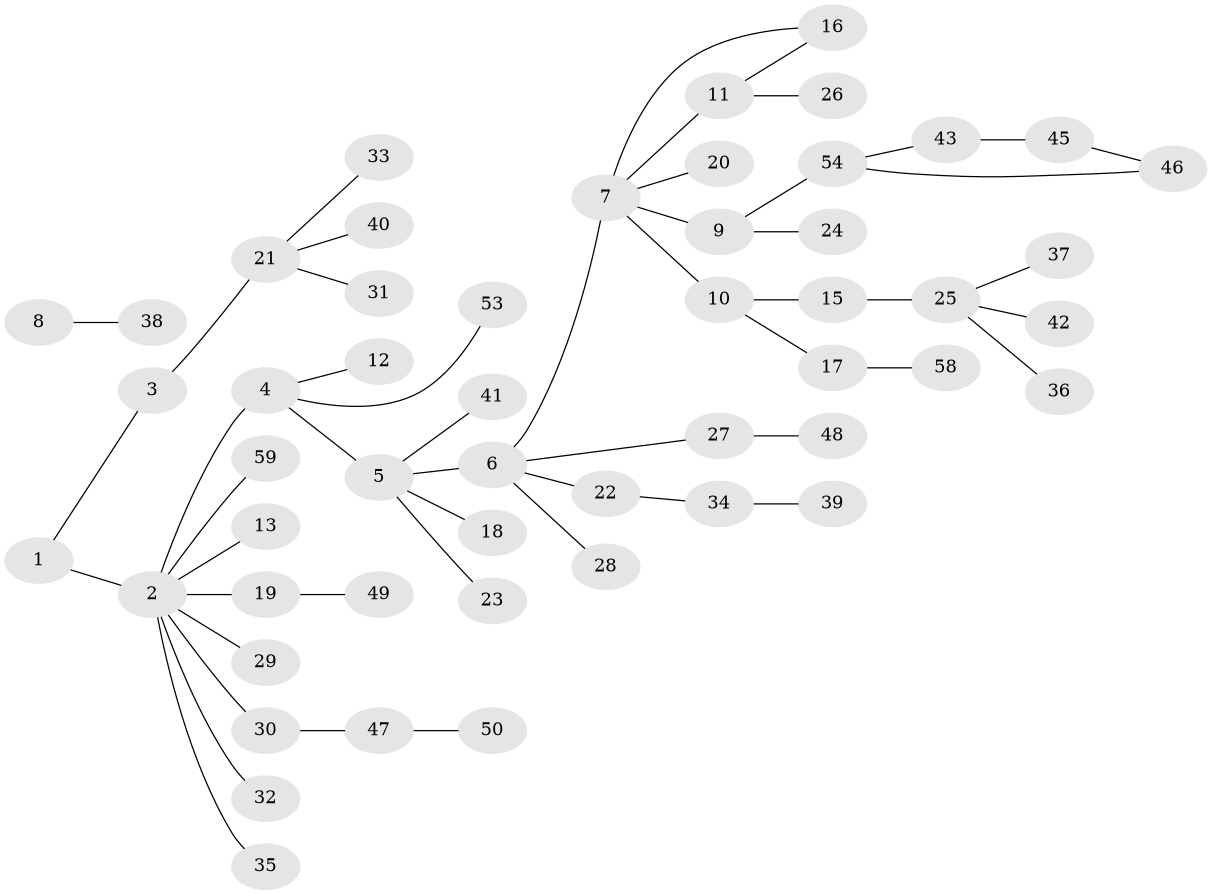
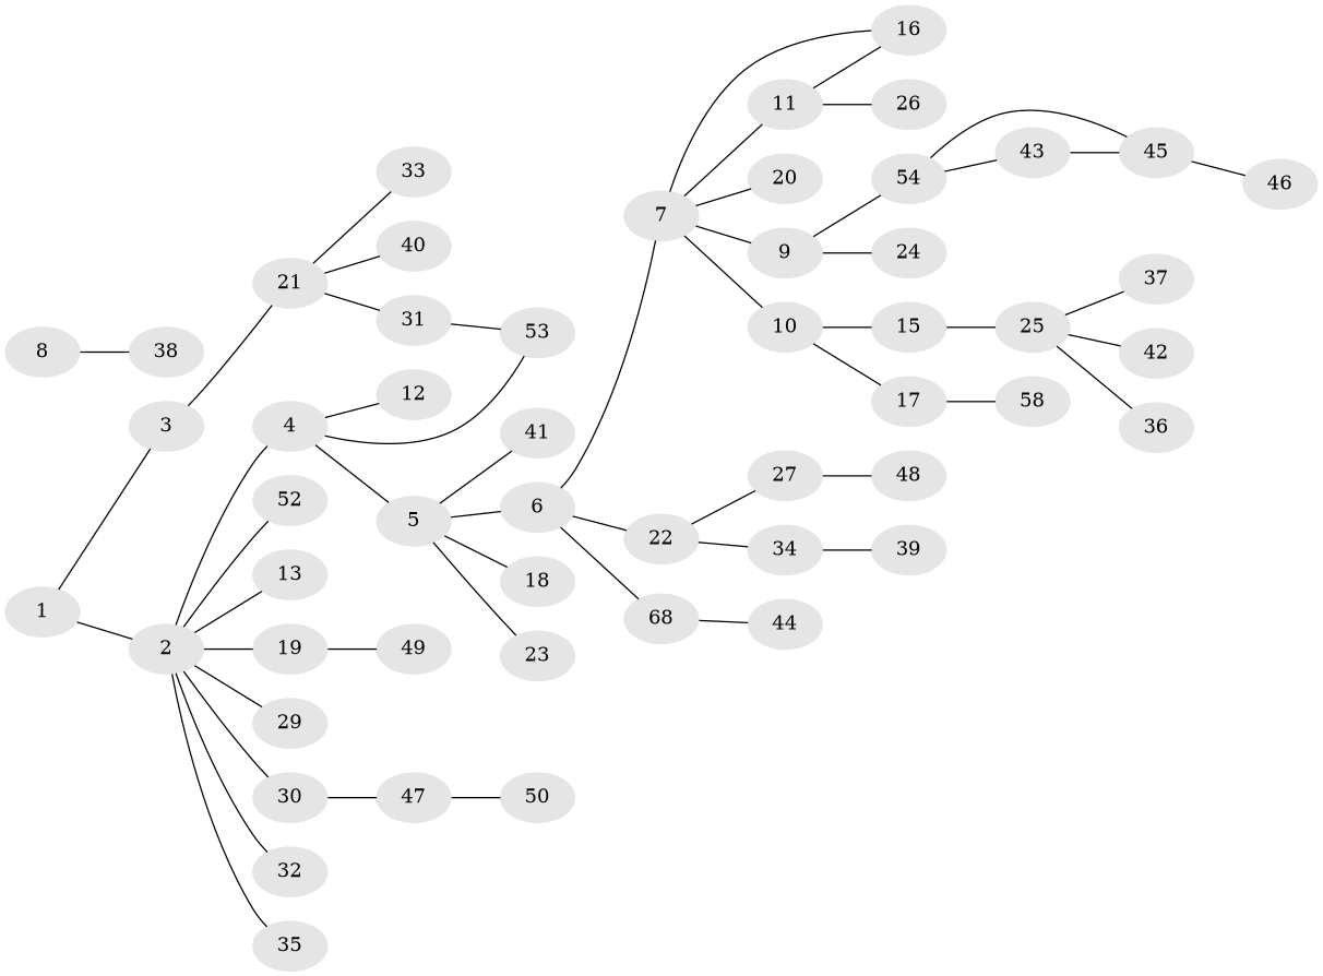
  graph {
    rankdir=LR
    node [color=gray90 style=filled]
    1
    2
    3
    4
    13
    19
    29
    30
    32
    35
-   52 [label=59]
+   52
    21
    5
    12
    53
    49
    47
    31
    33
    40
    6
    18
    23
    41
    7
    22
-   28
+   28 [label=68]
    9
    10
    11
    20
    16
    27
    34
+   44
    8
    38
    n38 [label=54]
    24
    15
    17
    26
    43
    46
    25
    n46 [label=58]
    45
    36
    37
    42
    48
    39
    50
    1 -- 2
    1 -- 3
    2 -- 4
    2 -- 13
    2 -- 19
    2 -- 29
    2 -- 30
    2 -- 32
    2 -- 35
    2 -- 52
    3 -- 21
    4 -- 5
    4 -- 12
    4 -- 53
    19 -- 49
    30 -- 47
    21 -- 31
    21 -- 33
    21 -- 40
    5 -- 6
    5 -- 18
    5 -- 23
    5 -- 41
    47 -- 50
+   31 -- 53
    6 -- 7
    6 -- 22
    6 -- 28
    7 -- 9
    7 -- 10
    7 -- 11
    7 -- 20
    7 -- 16
-   6 -- 27
+   22 -- 27
    22 -- 34
+   28 -- 44
    9 -- n38
    9 -- 24
    10 -- 15
    10 -- 17
    11 -- 16
    11 -- 26
    27 -- 48
    34 -- 39
    8 -- 38
    n38 -- 43
-   n38 -- 46
+   n38 -- 45
    15 -- 25
    17 -- n46
    43 -- 45
    25 -- 36
    25 -- 37
    25 -- 42
    45 -- 46
  }
